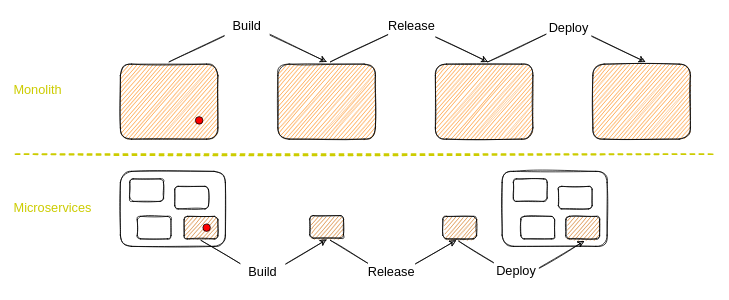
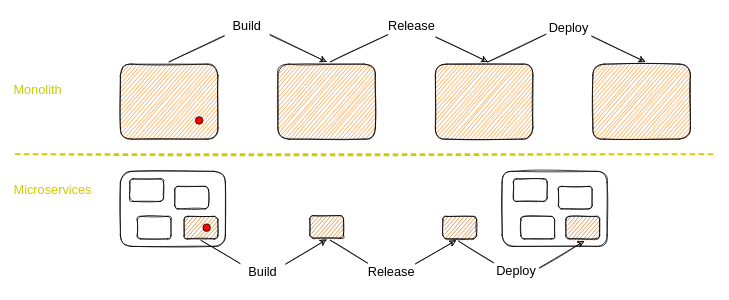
  <mxCell id="0" />
  <mxCell id="1" parent="0" />
  <mxCell id="2" value="" style="rounded=1;whiteSpace=wrap;html=1;sketch=1;fillColor=none;" vertex="1" parent="1"><mxGeometry x="669" y="228" width="140" height="100" as="geometry" /></mxCell>
  <mxCell id="3" value="" style="rounded=1;whiteSpace=wrap;html=1;sketch=1;fillColor=#FF8000;" vertex="1" parent="1"><mxGeometry x="160" y="85" width="130" height="100" as="geometry" /></mxCell>
  <mxCell id="4" value="" style="ellipse;whiteSpace=wrap;html=1;aspect=fixed;sketch=0;fillColor=#FF0000;" vertex="1" parent="1"><mxGeometry x="260" y="155" width="10" height="10" as="geometry" /></mxCell>
  <mxCell id="5" value="" style="rounded=1;whiteSpace=wrap;html=1;sketch=1;fillColor=#FF8000;" vertex="1" parent="1"><mxGeometry x="580" y="85" width="130" height="100" as="geometry" /></mxCell>
  <mxCell id="6" value="" style="rounded=1;whiteSpace=wrap;html=1;sketch=1;fillColor=#FF8000;" vertex="1" parent="1"><mxGeometry x="370" y="85" width="130" height="100" as="geometry" /></mxCell>
  <mxCell id="7" value="" style="rounded=1;whiteSpace=wrap;html=1;sketch=1;fillColor=#FF8000;" vertex="1" parent="1"><mxGeometry x="790" y="85" width="130" height="100" as="geometry" /></mxCell>
  <mxCell id="8" value="" style="endArrow=classic;html=1;rounded=0;exitX=0.5;exitY=0;exitDx=0;exitDy=0;entryX=0.5;entryY=0;entryDx=0;entryDy=0;sketch=1;" edge="1" parent="1"><mxGeometry width="50" height="50" relative="1" as="geometry"><mxPoint x="225" y="82" as="sourcePoint" /><mxPoint x="435" y="82" as="targetPoint" /><Array as="points"><mxPoint x="330" y="32" /></Array></mxGeometry></mxCell>
  <mxCell id="9" value="" style="endArrow=classic;html=1;rounded=0;exitX=0.5;exitY=0;exitDx=0;exitDy=0;entryX=0.5;entryY=0;entryDx=0;entryDy=0;sketch=1;" edge="1" parent="1"><mxGeometry width="50" height="50" relative="1" as="geometry"><mxPoint x="440" y="82" as="sourcePoint" /><mxPoint x="650" y="82" as="targetPoint" /><Array as="points"><mxPoint x="545" y="32" /></Array></mxGeometry></mxCell>
  <mxCell id="10" value="" style="endArrow=classic;html=1;rounded=0;exitX=0.5;exitY=0;exitDx=0;exitDy=0;entryX=0.5;entryY=0;entryDx=0;entryDy=0;sketch=1;" edge="1" parent="1"><mxGeometry width="50" height="50" relative="1" as="geometry"><mxPoint x="650" y="82" as="sourcePoint" /><mxPoint x="860" y="82" as="targetPoint" /><Array as="points"><mxPoint x="755" y="32" /></Array></mxGeometry></mxCell>
  <mxCell id="11" value="Build" style="text;html=1;strokeColor=none;fillColor=default;align=center;verticalAlign=middle;whiteSpace=wrap;rounded=0;sketch=0;fontSize=17;" vertex="1" parent="1"><mxGeometry x="299" y="20" width="60" height="30" as="geometry" /></mxCell>
  <mxCell id="12" value="Release" style="text;html=1;strokeColor=none;fillColor=default;align=center;verticalAlign=middle;whiteSpace=wrap;rounded=0;sketch=0;fontSize=17;" vertex="1" parent="1"><mxGeometry x="517" y="20" width="63" height="30" as="geometry" /></mxCell>
  <mxCell id="13" value="Deploy" style="text;html=1;strokeColor=none;fillColor=default;align=center;verticalAlign=middle;whiteSpace=wrap;rounded=0;sketch=0;fontSize=17;" vertex="1" parent="1"><mxGeometry x="728" y="23" width="60" height="30" as="geometry" /></mxCell>
  <mxCell id="14" value="" style="rounded=1;whiteSpace=wrap;html=1;sketch=1;fillColor=none;" vertex="1" parent="1"><mxGeometry x="160" y="228" width="140" height="100" as="geometry" /></mxCell>
  <mxCell id="15" value="" style="rounded=1;whiteSpace=wrap;html=1;sketch=1;fontSize=17;fillColor=none;" vertex="1" parent="1"><mxGeometry x="684" y="238" width="45" height="30" as="geometry" /></mxCell>
  <mxCell id="16" value="" style="rounded=1;whiteSpace=wrap;html=1;sketch=1;fontSize=17;fillColor=none;" vertex="1" parent="1"><mxGeometry x="744" y="248" width="45" height="30" as="geometry" /></mxCell>
  <mxCell id="17" value="" style="rounded=1;whiteSpace=wrap;html=1;sketch=1;fontSize=17;fillColor=#CC6600;" vertex="1" parent="1"><mxGeometry x="245" y="288" width="45" height="30" as="geometry" /></mxCell>
  <mxCell id="18" value="" style="rounded=1;whiteSpace=wrap;html=1;sketch=1;fontSize=17;fillColor=none;" vertex="1" parent="1"><mxGeometry x="694" y="288" width="45" height="30" as="geometry" /></mxCell>
  <mxCell id="19" value="" style="ellipse;whiteSpace=wrap;html=1;aspect=fixed;sketch=0;fillColor=#FF0000;" vertex="1" parent="1"><mxGeometry x="270" y="298" width="10" height="10" as="geometry" /></mxCell>
  <mxCell id="20" value="" style="rounded=1;whiteSpace=wrap;html=1;sketch=1;fontSize=17;fillColor=#CC6600;" vertex="1" parent="1"><mxGeometry x="754" y="288" width="45" height="30" as="geometry" /></mxCell>
  <mxCell id="21" value="" style="rounded=1;whiteSpace=wrap;html=1;sketch=1;fontSize=17;fillColor=#CC6600;" vertex="1" parent="1"><mxGeometry x="412.5" y="287" width="45" height="30" as="geometry" /></mxCell>
  <mxCell id="22" value="" style="rounded=1;whiteSpace=wrap;html=1;sketch=1;fontSize=17;fillColor=#CC6600;" vertex="1" parent="1"><mxGeometry x="590" y="288" width="45" height="30" as="geometry" /></mxCell>
  <mxCell id="23" value="" style="endArrow=classic;html=1;rounded=0;sketch=1;fontSize=17;exitX=0.5;exitY=1;exitDx=0;exitDy=0;entryX=0.5;entryY=1;entryDx=0;entryDy=0;" edge="1" parent="1"><mxGeometry width="50" height="50" relative="1" as="geometry"><mxPoint x="267.5" y="320" as="sourcePoint" /><mxPoint x="435" y="319" as="targetPoint" /><Array as="points"><mxPoint x="350" y="370" /></Array></mxGeometry></mxCell>
  <mxCell id="24" value="" style="endArrow=classic;html=1;rounded=0;sketch=1;fontSize=17;exitX=0.5;exitY=1;exitDx=0;exitDy=0;entryX=0.5;entryY=1;entryDx=0;entryDy=0;" edge="1" parent="1"><mxGeometry width="50" height="50" relative="1" as="geometry"><mxPoint x="440" y="320" as="sourcePoint" /><mxPoint x="607.5" y="320" as="targetPoint" /><Array as="points"><mxPoint x="522.5" y="370" /></Array></mxGeometry></mxCell>
  <mxCell id="25" value="" style="endArrow=classic;html=1;rounded=0;sketch=1;fontSize=17;exitX=0.5;exitY=1;exitDx=0;exitDy=0;entryX=0.5;entryY=1;entryDx=0;entryDy=0;" edge="1" parent="1"><mxGeometry width="50" height="50" relative="1" as="geometry"><mxPoint x="611" y="321" as="sourcePoint" /><mxPoint x="778.5" y="321" as="targetPoint" /><Array as="points"><mxPoint x="693.5" y="371" /></Array></mxGeometry></mxCell>
  <mxCell id="26" value="Build" style="text;html=1;strokeColor=none;fillColor=default;align=center;verticalAlign=middle;whiteSpace=wrap;rounded=0;sketch=0;fontSize=17;" vertex="1" parent="1"><mxGeometry x="320" y="348" width="60" height="30" as="geometry" /></mxCell>
  <mxCell id="27" value="Release" style="text;html=1;strokeColor=none;fillColor=default;align=center;verticalAlign=middle;whiteSpace=wrap;rounded=0;sketch=0;fontSize=17;" vertex="1" parent="1"><mxGeometry x="490" y="348" width="63" height="30" as="geometry" /></mxCell>
  <mxCell id="28" value="Deploy" style="text;html=1;strokeColor=none;fillColor=default;align=center;verticalAlign=middle;whiteSpace=wrap;rounded=0;sketch=0;fontSize=17;" vertex="1" parent="1"><mxGeometry x="658" y="346" width="60" height="30" as="geometry" /></mxCell>
  <mxCell id="29" value="" style="endArrow=none;dashed=1;html=1;rounded=0;sketch=1;fontSize=17;strokeColor=#CCCC00;strokeWidth=2;" edge="1" parent="1"><mxGeometry width="50" height="50" relative="1" as="geometry"><mxPoint x="20" y="205" as="sourcePoint" /><mxPoint x="950" y="205" as="targetPoint" /></mxGeometry></mxCell>
  <mxCell id="30" value="Monolith" style="text;html=1;strokeColor=none;fillColor=none;align=center;verticalAlign=middle;whiteSpace=wrap;rounded=0;sketch=1;fontSize=17;fontColor=#CCCC00;" vertex="1" parent="1"><mxGeometry x="20" y="105" width="60" height="30" as="geometry" /></mxCell>
- <mxCell id="31" value="Microservices" style="text;html=1;strokeColor=none;fillColor=none;align=center;verticalAlign=middle;whiteSpace=wrap;rounded=0;sketch=1;fontSize=17;fontColor=#CCCC00;" vertex="1" parent="1"><mxGeometry x="20" y="263" width="100" height="30" as="geometry" /></mxCell>
+ <mxCell id="31" value="Microservices" style="text;html=1;strokeColor=none;fillColor=none;align=center;verticalAlign=middle;whiteSpace=wrap;rounded=0;sketch=1;fontSize=17;fontColor=#CCCC00;" vertex="1" parent="1"><mxGeometry x="20" y="238" width="100" height="30" as="geometry" /></mxCell>
  <mxCell id="32" value="" style="rounded=1;whiteSpace=wrap;html=1;sketch=1;fontSize=17;fillColor=none;" vertex="1" parent="1"><mxGeometry x="172.5" y="238" width="45" height="30" as="geometry" /></mxCell>
  <mxCell id="33" value="" style="rounded=1;whiteSpace=wrap;html=1;sketch=1;fontSize=17;fillColor=none;" vertex="1" parent="1"><mxGeometry x="232.5" y="248" width="45" height="30" as="geometry" /></mxCell>
  <mxCell id="34" value="" style="rounded=1;whiteSpace=wrap;html=1;sketch=1;fontSize=17;fillColor=none;" vertex="1" parent="1"><mxGeometry x="182.5" y="288" width="45" height="30" as="geometry" /></mxCell>
